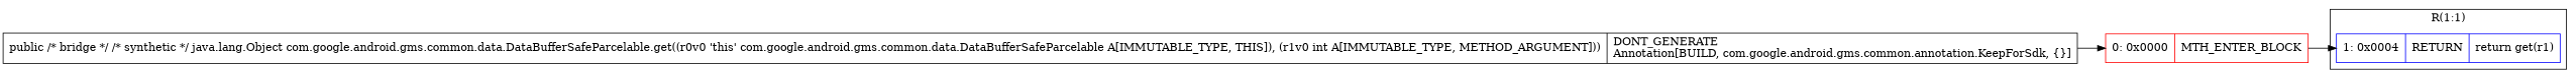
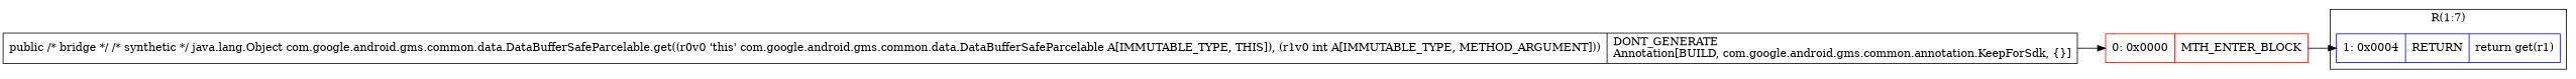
  digraph {
    rankdir=LR
    node [shape=record]
    n1 [color=blue label="{1\:\ 0x0004|RETURN\l|return get(r1)\l}"]
    n2 [color=red label="{0\:\ 0x0000|MTH_ENTER_BLOCK\l}"]
    n3 [label="{public \/* bridge *\/ \/* synthetic *\/ java.lang.Object com.google.android.gms.common.data.DataBufferSafeParcelable.get((r0v0 'this' com.google.android.gms.common.data.DataBufferSafeParcelable A[IMMUTABLE_TYPE, THIS]), (r1v0 int A[IMMUTABLE_TYPE, METHOD_ARGUMENT]))  | DONT_GENERATE\lAnnotation[BUILD, com.google.android.gms.common.annotation.KeepForSdk, \{\}]\l}"]
    subgraph cluster_1 {
-     label="R(1:1)"
+     label="R(1:7)"
      n1
    }
    n2 -> n1
    n3 -> n2
  }
